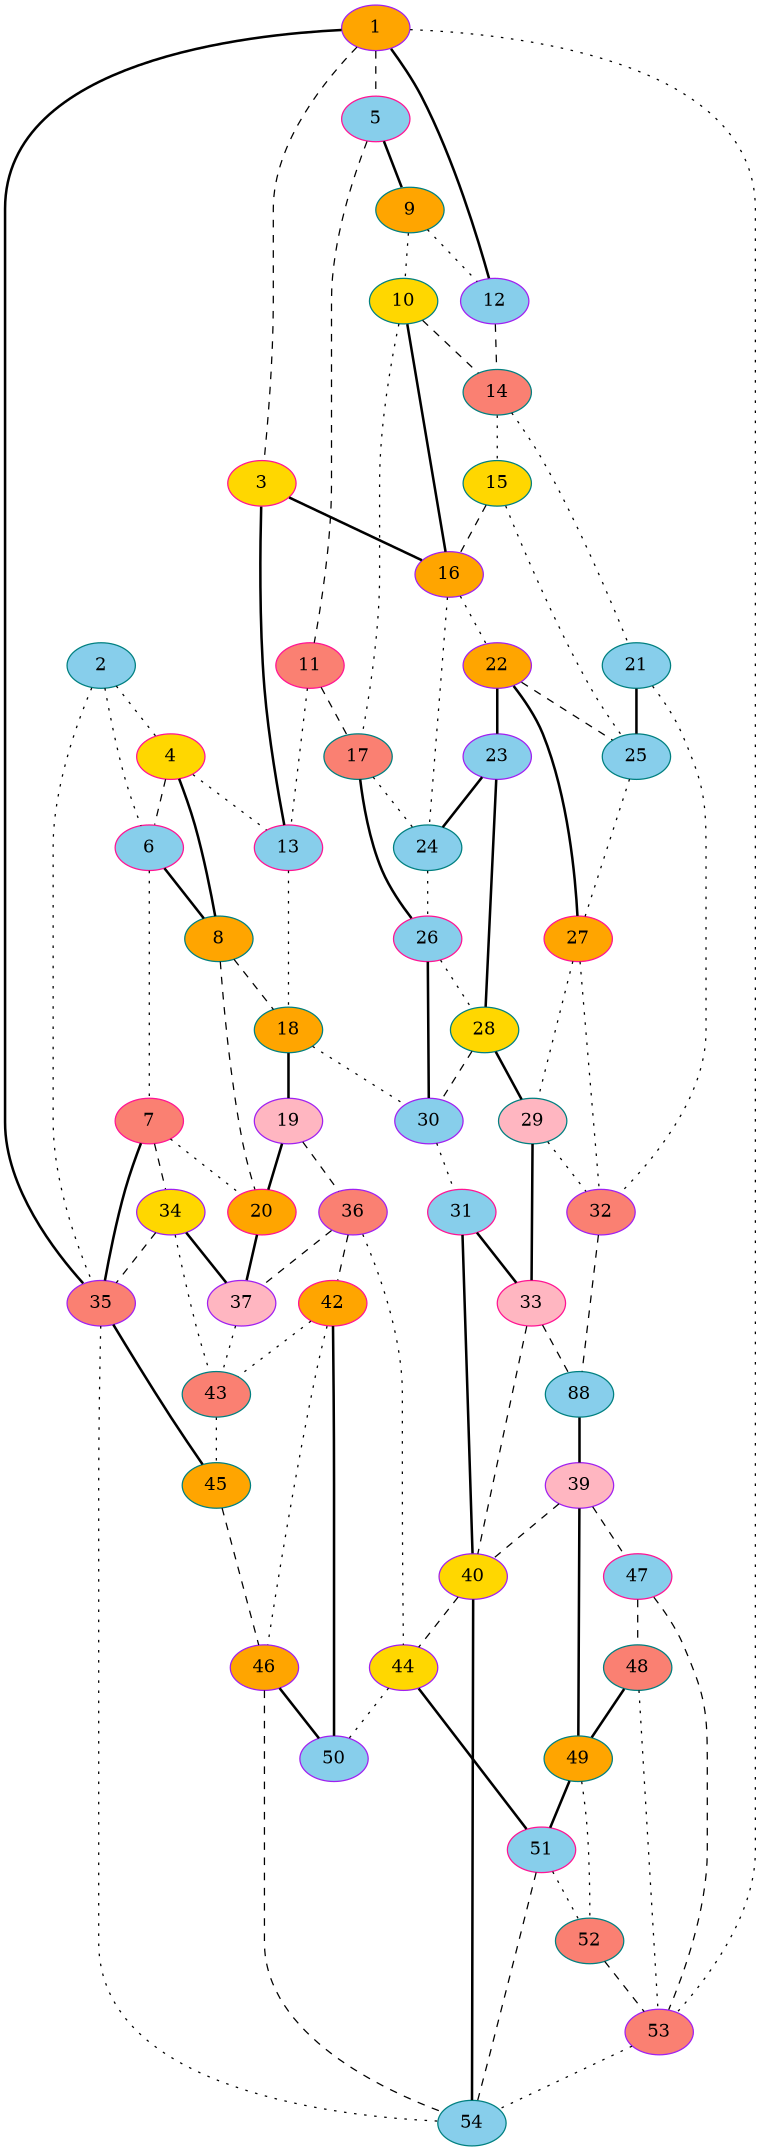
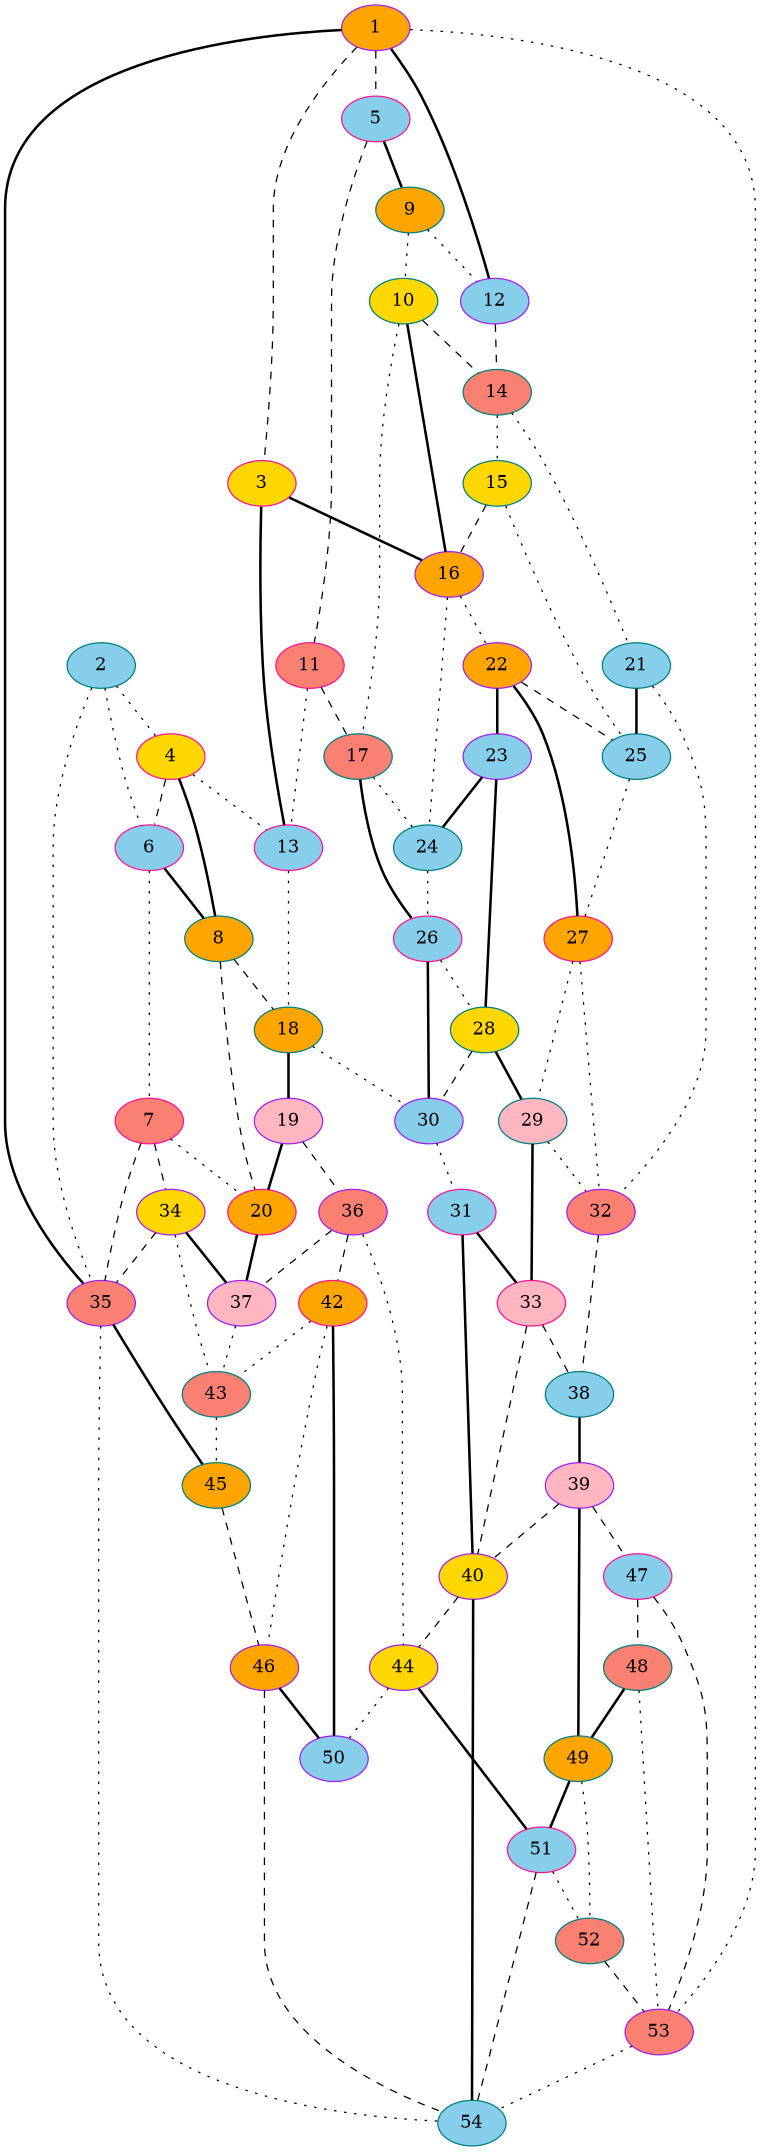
  graph {
    node [color=teal fillcolor=skyblue style=filled]
    edge [style=dotted weight=1.0]
    1 [color=purple fillcolor=orange]
    3 [color=deeppink fillcolor=gold]
    5 [color=deeppink]
    12 [color=purple]
    35 [color=purple fillcolor=salmon]
    53 [color=purple fillcolor=salmon]
    13 [color=deeppink]
    16 [color=purple fillcolor=orange]
    11 [color=deeppink fillcolor=salmon]
    9 [fillcolor=orange]
    14 [fillcolor=salmon]
    45 [fillcolor=orange]
    54
    2
    4 [color=deeppink fillcolor=gold]
    6 [color=deeppink]
    8 [fillcolor=orange]
    7 [color=deeppink fillcolor=salmon]
    17 [fillcolor=salmon]
    18 [fillcolor=orange]
    20 [color=deeppink fillcolor=orange]
    10 [fillcolor=gold]
    34 [color=purple fillcolor=gold]
    37 [color=purple fillcolor=lightpink]
    43 [fillcolor=salmon]
    19 [color=purple fillcolor=lightpink]
    30 [color=purple]
    15 [fillcolor=gold]
    21
    22 [color=purple fillcolor=orange]
    24
    26 [color=deeppink]
    25
    32 [color=purple fillcolor=salmon]
    27 [color=deeppink fillcolor=orange]
    23 [color=purple]
    28 [fillcolor=gold]
    36 [color=purple fillcolor=salmon]
    31 [color=deeppink]
    42 [color=deeppink fillcolor=orange]
    44 [color=purple fillcolor=gold]
-   38 [label=88]
+   38
    29 [fillcolor=lightpink]
    33 [color=deeppink fillcolor=lightpink]
    40 [color=purple fillcolor=gold]
    39 [color=purple fillcolor=lightpink]
    46 [color=purple fillcolor=orange]
    50 [color=purple]
    51 [color=deeppink]
    47 [color=deeppink]
    49 [fillcolor=orange]
    48 [fillcolor=salmon]
    52 [fillcolor=salmon]
    1 -- 3 [style=dashed]
    1 -- 5 [style=dashed]
    1 -- 12 [style=bold]
    1 -- 35 [style=bold]
    1 -- 53
    3 -- 13 [style=bold]
    3 -- 16 [style=bold]
    5 -- 11 [style=dashed]
    5 -- 9 [style=bold]
    12 -- 14 [style=dashed]
    35 -- 45 [style=bold]
    35 -- 54
    53 -- 54
    13 -- 18
    16 -- 22
    16 -- 24
    11 -- 13
    11 -- 17 [style=dashed]
    9 -- 12 [weight=2.0]
    9 -- 10
    14 -- 15
    14 -- 21
    45 -- 46 [style=dashed]
    2 -- 35
    2 -- 4
    2 -- 6
    4 -- 13
    4 -- 6 [style=dashed]
    4 -- 8 [style=bold]
    6 -- 8 [style=bold]
    6 -- 7
    8 -- 18 [style=dashed]
    8 -- 20 [style=dashed]
-   7 -- 35 [style=bold]
+   7 -- 35 [style=dashed]
    7 -- 20
    7 -- 34 [style=dashed]
    17 -- 24
    17 -- 26 [style=bold]
    18 -- 19 [style=bold]
    18 -- 30
    20 -- 37 [style=bold]
    10 -- 16 [style=bold]
    10 -- 14 [style=dashed]
    10 -- 17
    34 -- 35 [style=dashed]
    34 -- 37 [style=bold]
    34 -- 43
    37 -- 43
    43 -- 45
    19 -- 20 [style=bold]
    19 -- 36 [style=dashed]
    30 -- 31
    15 -- 16 [style=dashed]
    15 -- 25
    21 -- 25 [style=bold]
    21 -- 32
    22 -- 25 [style=dashed]
    22 -- 27 [style=bold]
    22 -- 23 [style=bold]
    24 -- 26
    26 -- 30 [style=bold]
    26 -- 28
    25 -- 27
    32 -- 38 [style=dashed]
    27 -- 32
    27 -- 29
    23 -- 24 [style=bold]
    23 -- 28 [style=bold]
    28 -- 30 [style=dashed]
    28 -- 29 [style=bold]
    36 -- 37 [style=dashed]
    36 -- 42 [style=dashed]
    36 -- 44
    31 -- 33 [style=bold]
    31 -- 40 [style=bold]
    42 -- 43
    42 -- 46
    42 -- 50 [style=bold]
    44 -- 50
    44 -- 51 [style=bold]
    38 -- 39 [style=bold]
    29 -- 32
    29 -- 33 [style=bold]
    33 -- 38 [style=dashed]
    33 -- 40 [style=dashed]
    40 -- 54 [style=bold]
    40 -- 44 [style=dashed]
    39 -- 40 [style=dashed]
    39 -- 47 [style=dashed]
    39 -- 49 [style=bold]
    46 -- 54 [style=dashed]
    46 -- 50 [style=bold]
    51 -- 54 [style=dashed]
    51 -- 52
    47 -- 53 [style=dashed]
    47 -- 48 [style=dashed]
    49 -- 51 [style=bold]
    49 -- 52
    48 -- 53
    48 -- 49 [style=bold]
    52 -- 53 [style=dashed]
  }
